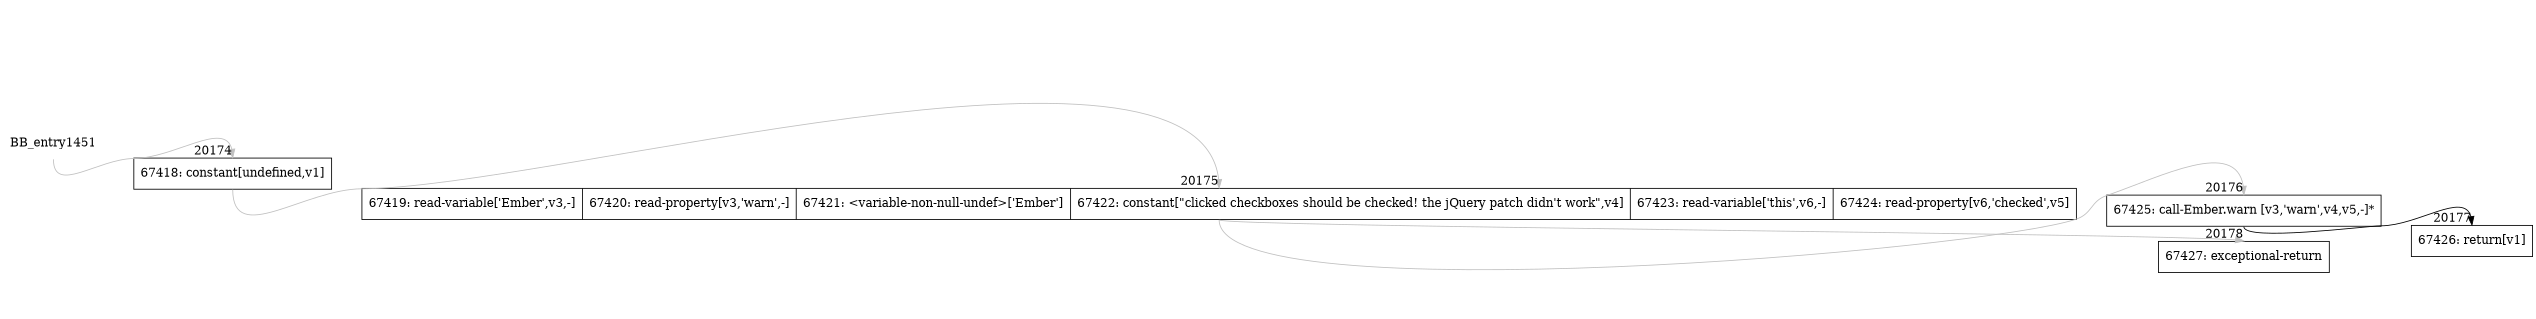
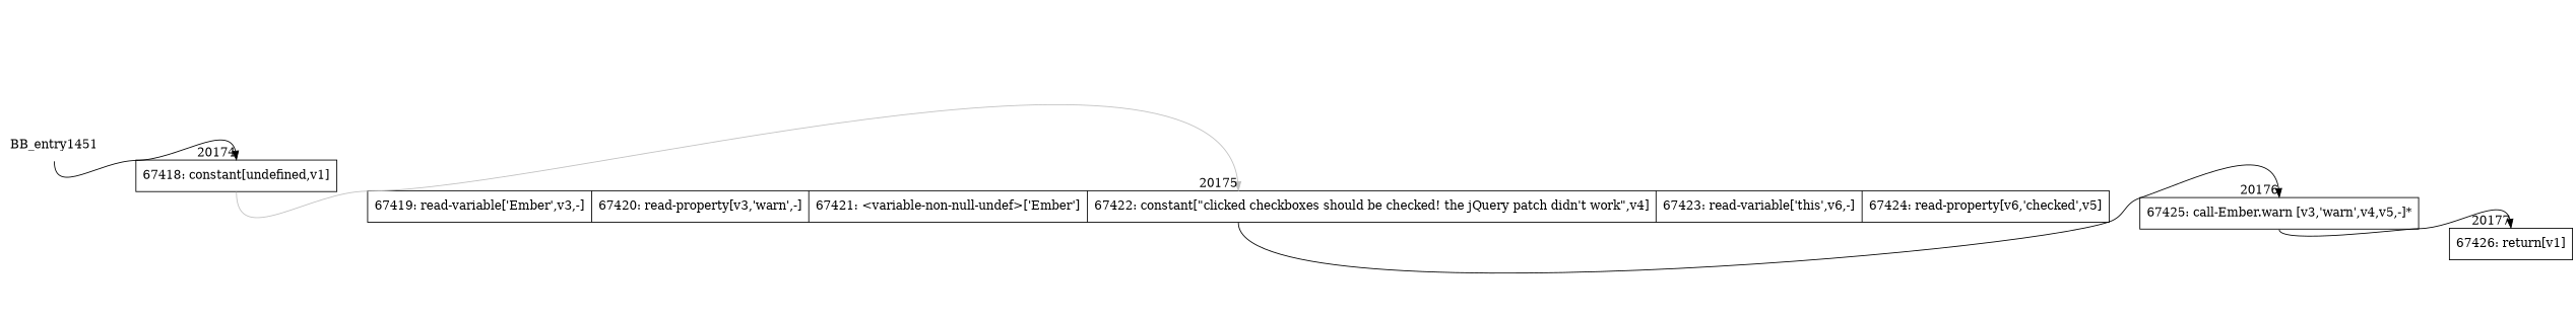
  digraph {
    rankdir=LR
    node [shape=record]
    edge [headport=n tailport=s]
    n1 [label=BB_entry1451 shape=none]
    n2 [label="{67418: constant[undefined,v1]}"]
    n3 [label="{67419: read-variable['Ember',v3,-]|67420: read-property[v3,'warn',-]|67421: \<variable-non-null-undef\>['Ember']|67422: constant[\"clicked checkboxes should be checked! the jQuery patch didn't work\",v4]|67423: read-variable['this',v6,-]|67424: read-property[v6,'checked',v5]}"]
    n4 [label="{67425: call-Ember.warn [v3,'warn',v4,v5,-]*}"]
-   n5 [label="{67427: exceptional-return}"]
    n6 [label="{67426: return[v1]}"]
-   n1 -> n2 [headlabel="    20174" color=gray]
+   n1 -> n2 [headlabel="    20174"]
    n2 -> n3 [color=gray headlabel="      20175"]
-   n3 -> n4 [headlabel="      20176" color=gray]
-   n3 -> n5 [color=gray headlabel="      20178"]
+   n3 -> n4 [headlabel="      20176"]
    n4 -> n6 [headlabel="      20177"]
  }
